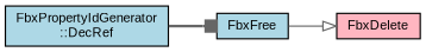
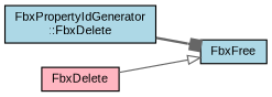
  digraph {
    fontname="Liberation Sans"
    rankdir=LR
    node [color=black fillcolor=lightblue fontname="Liberation Sans" fontsize=10 shape=record style=filled]
    edge [color=gray40 fontname="Liberation Sans" fontsize=10 labelfontname=Helvetica labelfontsize=10]
-   n1 [fontcolor=black height=0.2 label="FbxPropertyIdGenerator\l::DecRef" width=0.4]
+   n1 [fontcolor=black height=0.2 label="FbxPropertyIdGenerator\l::FbxDelete" width=0.4]
    n2 [height=0.2 label=FbxFree width=0.4]
    n3 [fillcolor=lightpink height=0.2 label=FbxDelete width=0.4]
    n1 -> n2 [arrowhead=box style=bold]
-   n2 -> n3 [arrowhead=onormal style=solid]
+   n3 -> n2 [arrowhead=onormal style=solid]
  }
